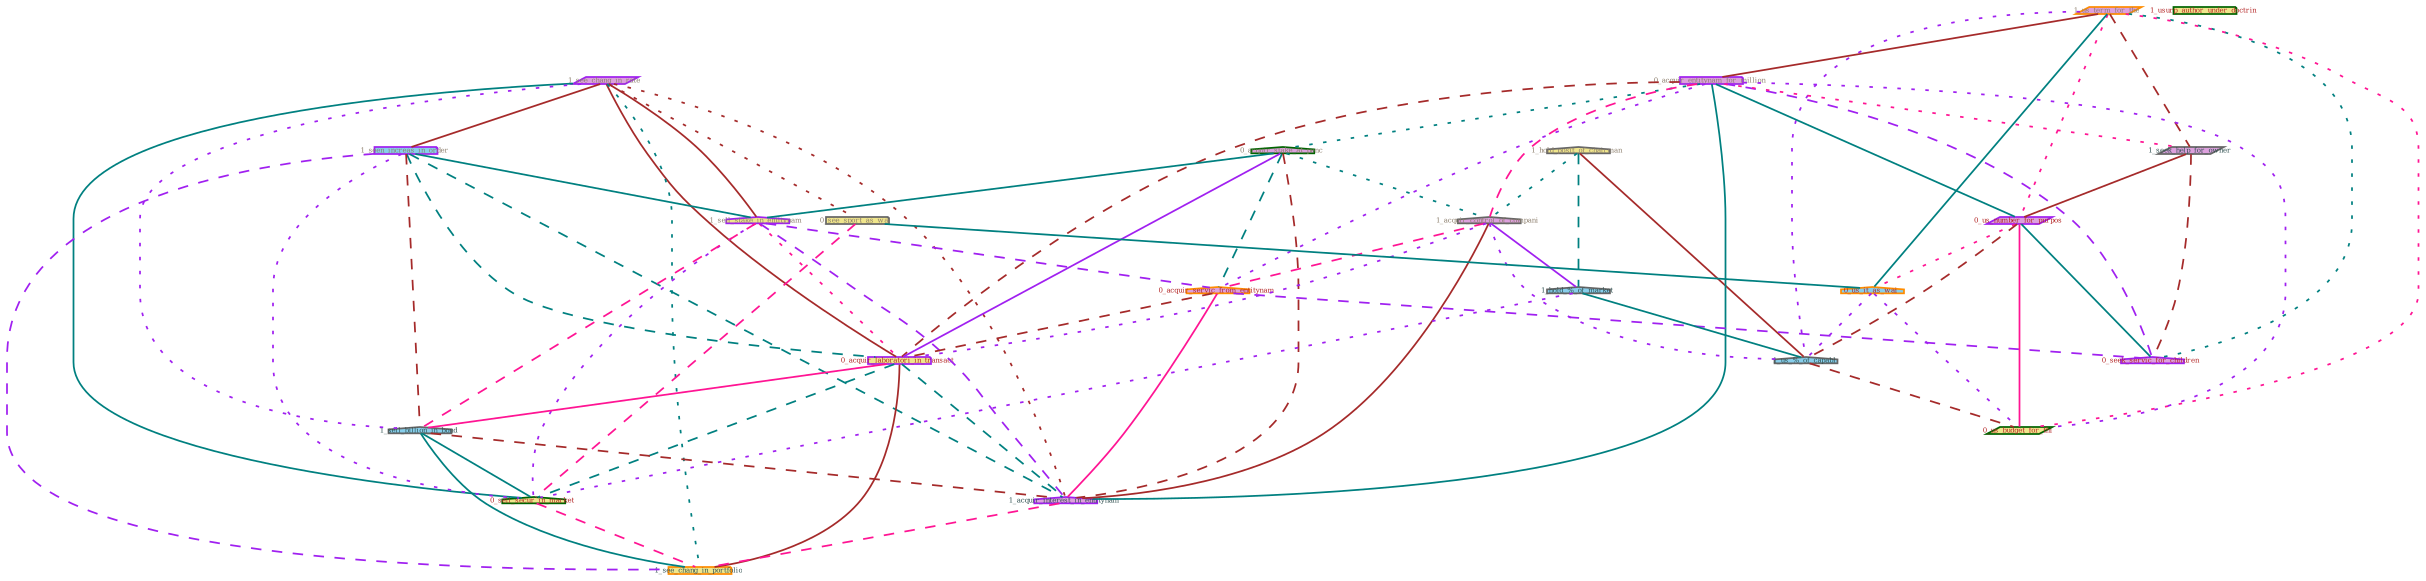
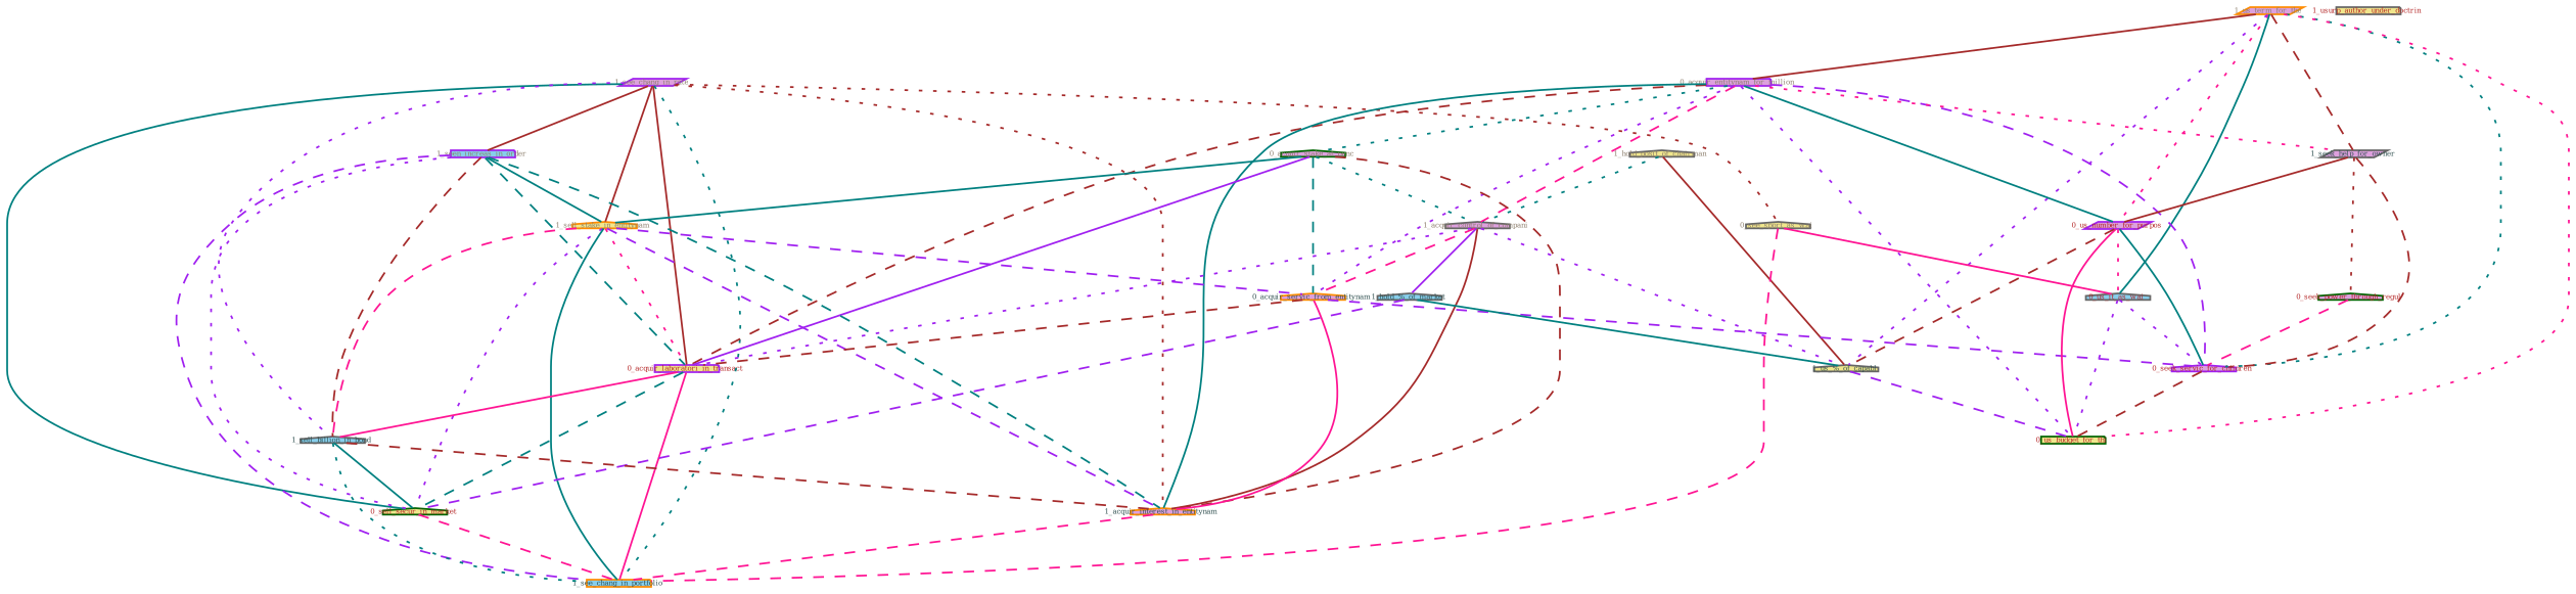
  graph {
    node [color=gray40 fillcolor=plum fixedsize=true fontcolor="#8b7d6b" fontsize=4 shape=house style=filled]
    edge [color=teal style=dashed w=1]
    "1_hold_posit_of_chairman " [fillcolor=khaki height=.06 width=.5]
    "1_us_term_for_the " [color=darkorange height=.06 shape=parallelogram width=.5]
    "1_see_chang_in_rate " [color=purple height=.06 shape=parallelogram width=.5]
    "0_acquir_entitynam_for_million " [color=purple height=.06 shape=note width=.5]
    "0_acquir_stake_at_penc " [color=darkgreen height=.06 width=.5]
    "1_seen_increas_in_order " [color=purple fillcolor=skyblue height=.06 shape=note width=.5]
-   "1_sell_stake_in_entitynam " [color=purple fillcolor=khaki height=.06 width=.5]
+   "1_sell_stake_in_entitynam " [color=darkorange fillcolor=khaki height=.06 width=.5]
    "1_acquir_control_of_compani " [height=.06 width=.5]
-   "0_see_sport_as_wai " [fillcolor=khaki height=.06 shape=note width=.5]
-   "0_acquir_servic_from_entitynam " [color=darkorange fontcolor="#b22222" height=.06 width=.5]
+   "0_see_sport_as_wai " [fillcolor=khaki height=.06 width=.5]
+   "0_acquir_servic_from_entitynam " [color=darkorange fontcolor="#2f4f4f" height=.06 width=.5]
+   "0_seek_power_through_regul " [color=darkgreen fontcolor="#b22222" height=.06 width=.5]
    "0_us_number_for_purpos " [color=purple fontcolor="#b22222" height=.06 shape=parallelogram width=.5]
    "0_acquir_laboratori_in_transact " [color=purple fillcolor=khaki fontcolor="#b22222" height=.06 shape=note width=.5]
-   "0_us_it_as_wai " [color=darkorange fillcolor=skyblue fontcolor="#b22222" height=.06 width=.5]
-   "1_usurp_author_under_doctrin " [color=darkgreen fillcolor=khaki fontcolor="#b22222" height=.06 shape=note width=.5]
+   "0_us_it_as_wai " [fillcolor=skyblue fontcolor="#b22222" height=.06 width=.5]
+   "1_usurp_author_under_doctrin " [fillcolor=khaki fontcolor="#b22222" height=.06 shape=note width=.5]
    "0_sell_secur_in_market " [color=darkgreen fillcolor=khaki fontcolor="#b22222" height=.06 width=.5]
    "0_seek_servic_for_children " [color=purple fontcolor="#b22222" height=.06 width=.5]
-   "0_us_budget_for_thi " [color=darkgreen fillcolor=khaki fontcolor="#b22222" height=.06 shape=parallelogram width=.5]
+   "0_us_budget_for_thi " [color=darkgreen fillcolor=khaki fontcolor="#b22222" height=.06 shape=note width=.5]
    "1_hold_%_of_market " [fillcolor=skyblue fontcolor="#2f4f4f" height=.06 width=.5]
-   "1_us_%_of_capabl " [fillcolor=skyblue fontcolor="#2f4f4f" height=.06 width=.5]
+   "1_us_%_of_capabl " [fillcolor=khaki fontcolor="#2f4f4f" height=.06 width=.5]
    "1_seek_help_for_owner " [fontcolor="#2f4f4f" height=.06 shape=parallelogram width=.5]
    "1_sell_billion_in_bond " [fillcolor=skyblue fontcolor="#2f4f4f" height=.06 width=.5]
-   "1_acquir_interest_in_entitynam " [color=purple fontcolor="#2f4f4f" height=.06 width=.5]
-   "1_see_chang_in_portfolio " [color=darkorange fillcolor=khaki fontcolor="#2f4f4f" height=.06 shape=note width=.5]
+   "1_acquir_interest_in_entitynam " [color=darkorange fontcolor="#2f4f4f" height=.06 width=.5]
+   "1_see_chang_in_portfolio " [color=darkorange fillcolor=skyblue fontcolor="#2f4f4f" height=.06 shape=note width=.5]
    subgraph sub_1 {
      "1_hold_posit_of_chairman "
      "1_us_term_for_the "
      "1_see_chang_in_rate "
      "0_acquir_entitynam_for_million "
      "0_acquir_stake_at_penc "
      "1_seen_increas_in_order "
      "1_sell_stake_in_entitynam "
      "1_acquir_control_of_compani "
      "0_see_sport_as_wai "
    }
    subgraph sub_2 {
      "0_acquir_servic_from_entitynam "
+     "0_seek_power_through_regul "
      "0_us_number_for_purpos "
      "0_acquir_laboratori_in_transact "
      "0_us_it_as_wai "
      "1_usurp_author_under_doctrin "
      "0_sell_secur_in_market "
      "0_seek_servic_for_children "
      "0_us_budget_for_thi "
    }
    "1_hold_posit_of_chairman " -- "1_acquir_control_of_compani " [style=dotted]
-   "1_hold_posit_of_chairman " -- "1_hold_%_of_market " [w=2]
    "1_hold_posit_of_chairman " -- "1_us_%_of_capabl " [color=brown style=solid]
    "1_us_term_for_the " -- "0_acquir_entitynam_for_million " [color=brown style=solid]
    "1_us_term_for_the " -- "0_us_number_for_purpos " [color=deeppink style=dotted w=2]
    "1_us_term_for_the " -- "0_us_it_as_wai " [style=solid]
    "1_us_term_for_the " -- "0_seek_servic_for_children " [style=dotted]
    "1_us_term_for_the " -- "0_us_budget_for_thi " [color=deeppink style=dotted w=2]
    "1_us_term_for_the " -- "1_us_%_of_capabl " [color=purple style=dotted]
    "1_us_term_for_the " -- "1_seek_help_for_owner " [color=brown]
    "1_see_chang_in_rate " -- "1_seen_increas_in_order " [color=brown style=solid]
    "1_see_chang_in_rate " -- "1_sell_stake_in_entitynam " [color=brown style=solid]
    "1_see_chang_in_rate " -- "0_see_sport_as_wai " [color=brown style=dotted]
    "1_see_chang_in_rate " -- "0_acquir_laboratori_in_transact " [color=brown style=solid]
    "1_see_chang_in_rate " -- "0_sell_secur_in_market " [style=solid]
    "1_see_chang_in_rate " -- "1_sell_billion_in_bond " [color=purple style=dotted]
    "1_see_chang_in_rate " -- "1_acquir_interest_in_entitynam " [color=brown style=dotted]
    "1_see_chang_in_rate " -- "1_see_chang_in_portfolio " [style=dotted w=3]
    "0_acquir_entitynam_for_million " -- "0_acquir_stake_at_penc " [style=dotted]
    "0_acquir_entitynam_for_million " -- "1_acquir_control_of_compani " [color=deeppink]
    "0_acquir_entitynam_for_million " -- "0_acquir_servic_from_entitynam " [color=purple style=dotted]
    "0_acquir_entitynam_for_million " -- "0_us_number_for_purpos " [style=solid]
    "0_acquir_entitynam_for_million " -- "0_acquir_laboratori_in_transact " [color=brown]
    "0_acquir_entitynam_for_million " -- "0_seek_servic_for_children " [color=purple]
    "0_acquir_entitynam_for_million " -- "0_us_budget_for_thi " [color=purple style=dotted]
    "0_acquir_entitynam_for_million " -- "1_seek_help_for_owner " [color=deeppink style=dotted]
    "0_acquir_entitynam_for_million " -- "1_acquir_interest_in_entitynam " [style=solid]
    "0_acquir_stake_at_penc " -- "1_sell_stake_in_entitynam " [style=solid]
    "0_acquir_stake_at_penc " -- "1_acquir_control_of_compani " [style=dotted]
    "0_acquir_stake_at_penc " -- "0_acquir_servic_from_entitynam "
    "0_acquir_stake_at_penc " -- "0_acquir_laboratori_in_transact " [color=purple style=solid]
    "0_acquir_stake_at_penc " -- "1_acquir_interest_in_entitynam " [color=brown]
    "1_seen_increas_in_order " -- "1_sell_stake_in_entitynam " [style=solid]
    "1_seen_increas_in_order " -- "0_acquir_laboratori_in_transact "
    "1_seen_increas_in_order " -- "0_sell_secur_in_market " [color=purple style=dotted]
    "1_seen_increas_in_order " -- "1_sell_billion_in_bond " [color=brown]
    "1_seen_increas_in_order " -- "1_acquir_interest_in_entitynam "
    "1_seen_increas_in_order " -- "1_see_chang_in_portfolio " [color=purple]
    "1_sell_stake_in_entitynam " -- "0_acquir_servic_from_entitynam " [color=purple]
    "1_sell_stake_in_entitynam " -- "0_acquir_laboratori_in_transact " [color=deeppink style=dotted]
    "1_sell_stake_in_entitynam " -- "0_sell_secur_in_market " [color=purple style=dotted w=2]
    "1_sell_stake_in_entitynam " -- "1_sell_billion_in_bond " [color=deeppink w=2]
    "1_sell_stake_in_entitynam " -- "1_acquir_interest_in_entitynam " [color=purple w=2]
+   "1_sell_stake_in_entitynam " -- "1_see_chang_in_portfolio " [style=solid]
    "1_acquir_control_of_compani " -- "0_acquir_servic_from_entitynam " [color=deeppink]
    "1_acquir_control_of_compani " -- "0_acquir_laboratori_in_transact " [color=purple style=dotted]
    "1_acquir_control_of_compani " -- "1_hold_%_of_market " [color=purple style=solid]
    "1_acquir_control_of_compani " -- "1_us_%_of_capabl " [color=purple style=dotted]
    "1_acquir_control_of_compani " -- "1_acquir_interest_in_entitynam " [color=brown style=solid]
-   "0_see_sport_as_wai " -- "0_us_it_as_wai " [style=solid w=2]
-   "0_see_sport_as_wai " -- "0_sell_secur_in_market " [color=deeppink]
+   "0_see_sport_as_wai " -- "0_us_it_as_wai " [color=deeppink style=solid w=2]
+   "0_see_sport_as_wai " -- "1_see_chang_in_portfolio " [color=deeppink]
    "0_acquir_servic_from_entitynam " -- "0_acquir_laboratori_in_transact " [color=brown]
    "0_acquir_servic_from_entitynam " -- "0_seek_servic_for_children " [color=purple]
    "0_acquir_servic_from_entitynam " -- "1_acquir_interest_in_entitynam " [color=deeppink style=solid w=2]
+   "0_seek_power_through_regul " -- "0_seek_servic_for_children " [color=deeppink]
    "0_us_number_for_purpos " -- "0_us_it_as_wai " [color=deeppink style=dotted]
    "0_us_number_for_purpos " -- "0_seek_servic_for_children " [style=solid]
    "0_us_number_for_purpos " -- "0_us_budget_for_thi " [color=deeppink style=solid w=2]
    "0_us_number_for_purpos " -- "1_us_%_of_capabl " [color=brown]
    "0_acquir_laboratori_in_transact " -- "0_sell_secur_in_market "
    "0_acquir_laboratori_in_transact " -- "1_sell_billion_in_bond " [color=deeppink style=solid]
-   "0_acquir_laboratori_in_transact " -- "1_acquir_interest_in_entitynam " [w=2]
-   "0_acquir_laboratori_in_transact " -- "1_see_chang_in_portfolio " [color=brown style=solid]
+   "0_acquir_laboratori_in_transact " -- "1_see_chang_in_portfolio " [color=deeppink style=solid]
    "0_us_it_as_wai " -- "0_us_budget_for_thi " [color=purple style=dotted]
-   "0_us_it_as_wai " -- "1_us_%_of_capabl " [color=purple style=dotted]
+   "0_us_it_as_wai " -- "0_seek_servic_for_children " [color=purple style=dotted]
    "0_sell_secur_in_market " -- "1_see_chang_in_portfolio " [color=deeppink]
-   "1_hold_%_of_market " -- "0_sell_secur_in_market " [color=purple style=dotted]
+   "0_seek_servic_for_children " -- "0_us_budget_for_thi " [color=brown]
+   "1_hold_%_of_market " -- "0_sell_secur_in_market " [color=purple]
    "1_hold_%_of_market " -- "1_us_%_of_capabl " [style=solid w=2]
-   "1_us_%_of_capabl " -- "0_us_budget_for_thi " [color=brown]
+   "1_us_%_of_capabl " -- "0_us_budget_for_thi " [color=purple]
+   "1_seek_help_for_owner " -- "0_seek_power_through_regul " [color=brown style=dotted]
    "1_seek_help_for_owner " -- "0_us_number_for_purpos " [color=brown style=solid]
    "1_seek_help_for_owner " -- "0_seek_servic_for_children " [color=brown w=2]
    "1_sell_billion_in_bond " -- "0_sell_secur_in_market " [style=solid w=2]
    "1_sell_billion_in_bond " -- "1_acquir_interest_in_entitynam " [color=brown]
-   "1_sell_billion_in_bond " -- "1_see_chang_in_portfolio " [style=solid]
+   "1_sell_billion_in_bond " -- "1_see_chang_in_portfolio " [style=dotted]
    "1_acquir_interest_in_entitynam " -- "1_see_chang_in_portfolio " [color=deeppink]
  }
